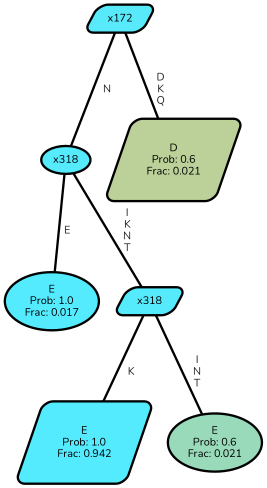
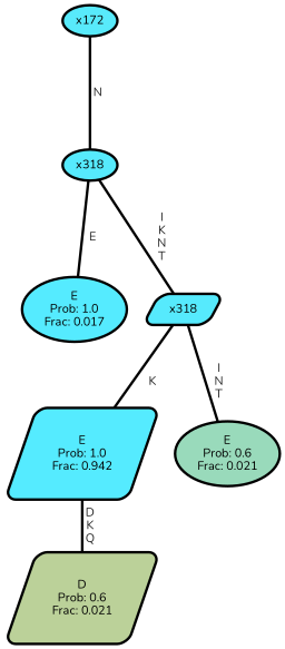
  graph {
    fontname=Nunito
    ranksep="0 equally"
    splines=straight
    node [color=black fillcolor="#55ebff" fontcolor=black fontname=Nunito penwidth=3 shape=ellipse style="filled, rounded"]
    edge [color=black fontcolor=grey14 fontname=Nunito fontweight=bold penwidth=3]
    n1 [label="E\nProb: 1.0\nFrac: 0.017"]
    n2 [fillcolor="#56eafd" label=x318]
    n3 [fillcolor="#56eafd" label=x318 shape=parallelogram]
    n4 [label="E\nProb: 1.0\nFrac: 0.942" shape=parallelogram]
    n5 [fillcolor="#99dabb" label="E\nProb: 0.6\nFrac: 0.021"]
-   n6 [fillcolor="#58eafb" label=x172 shape=parallelogram]
+   n6 [fillcolor="#58eafb" label=x172]
    n7 [fillcolor="#bbd199" label="D\nProb: 0.6\nFrac: 0.021" shape=parallelogram]
    subgraph sub_1 {
      rank=same
    }
    n2 -- n1 [label=" E"]
    n2 -- n3 [label=" I\n K\n N\n T"]
    n3 -- n4 [label=" K"]
    n3 -- n5 [label=" I\n N\n T"]
    n6 -- n2 [label=" N"]
-   n6 -- n7 [label=" D\n K\n Q"]
+   n4 -- n7 [label=" D\n K\n Q"]
  }
